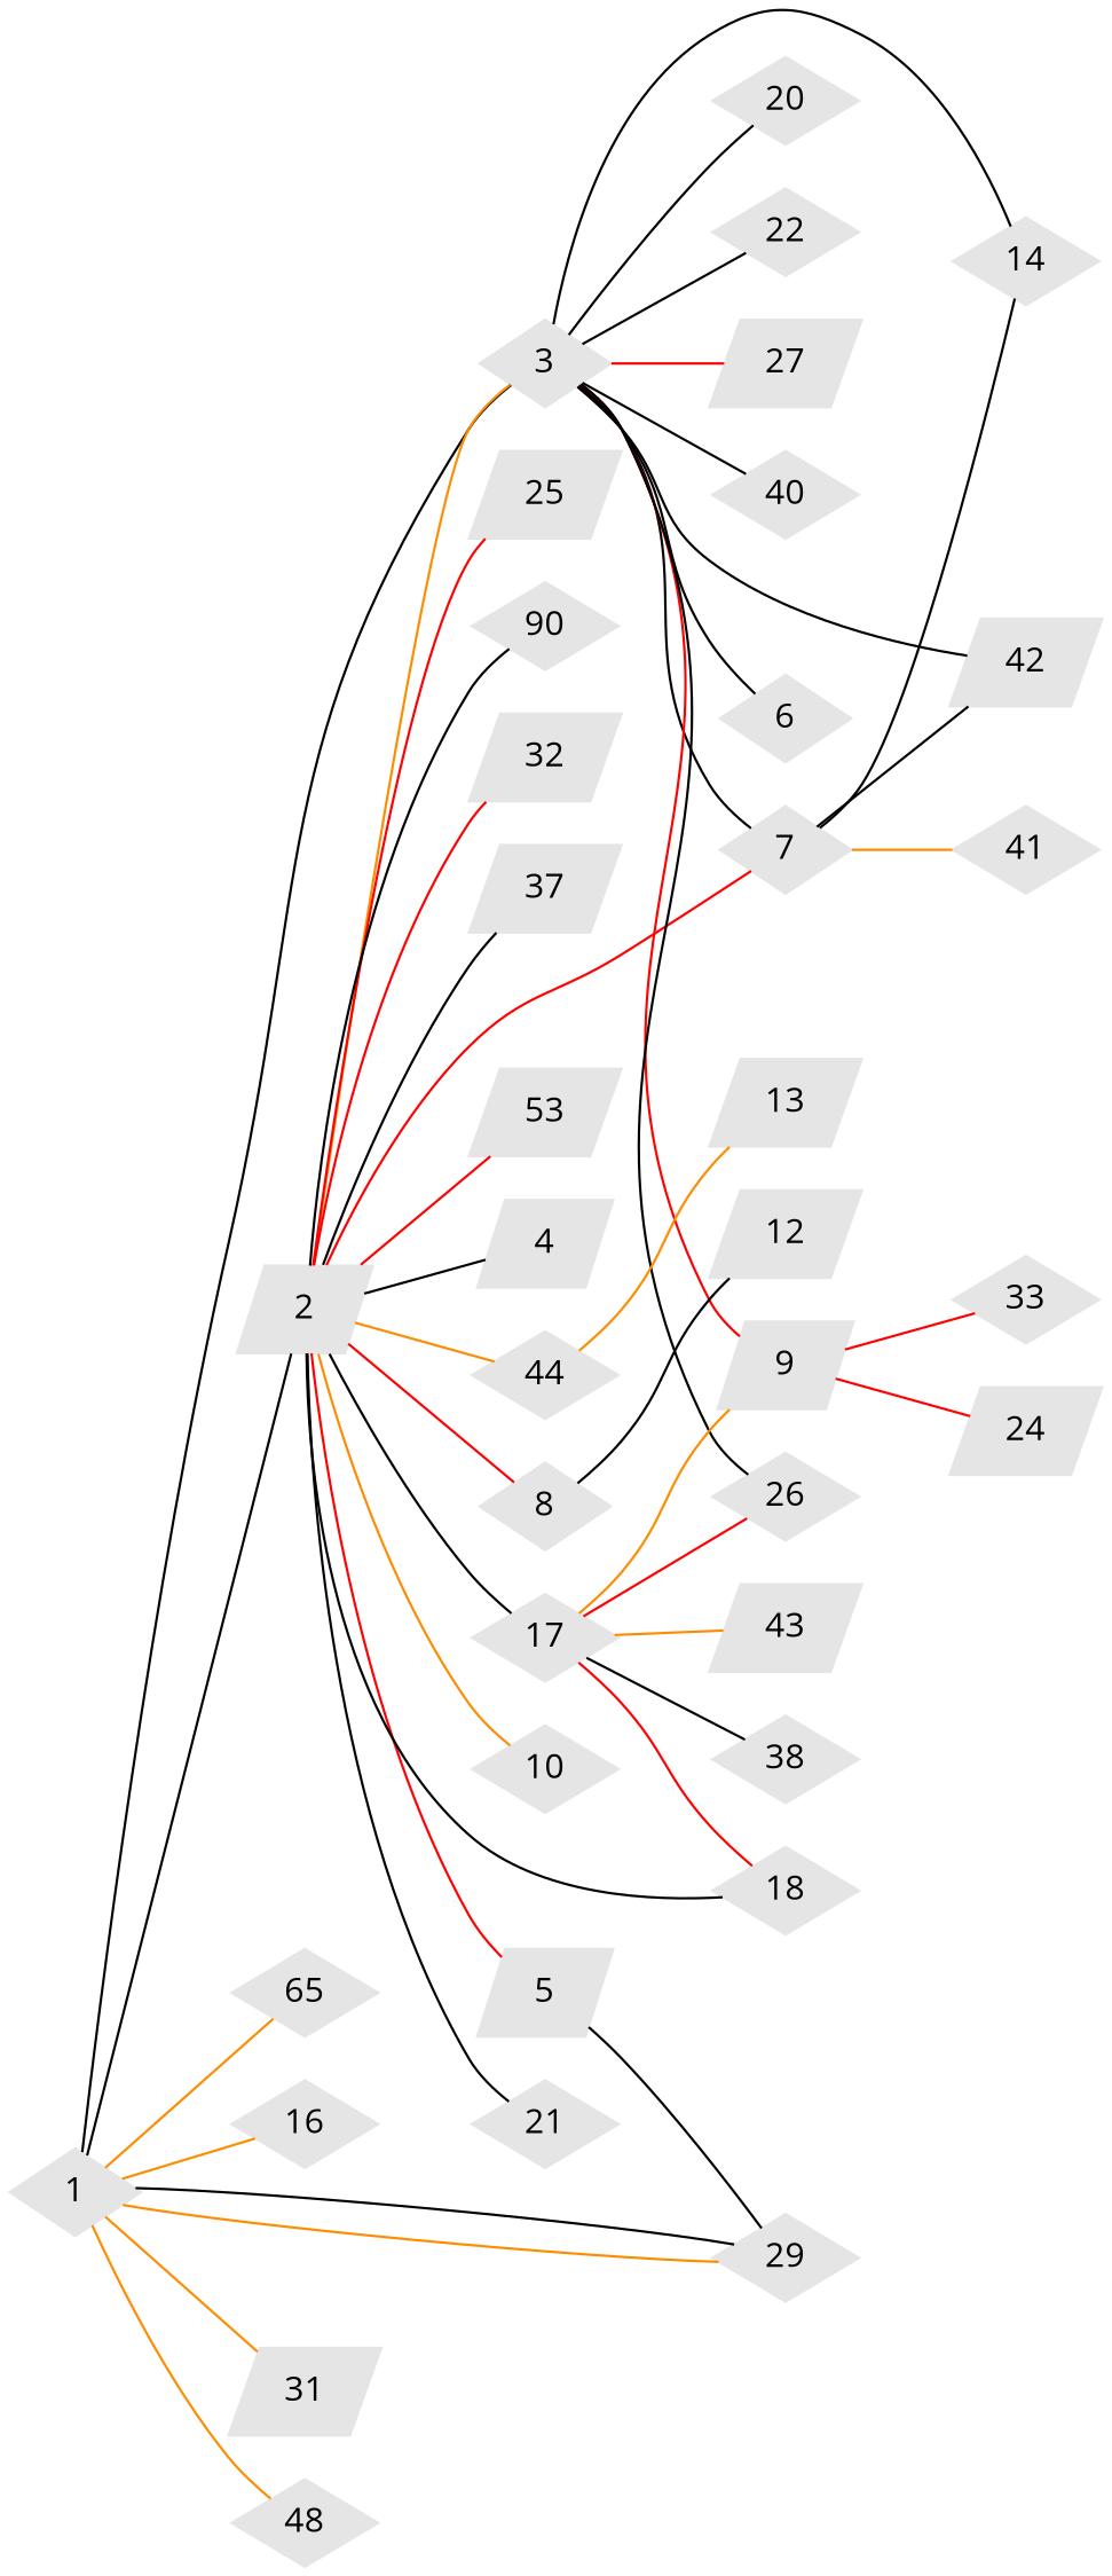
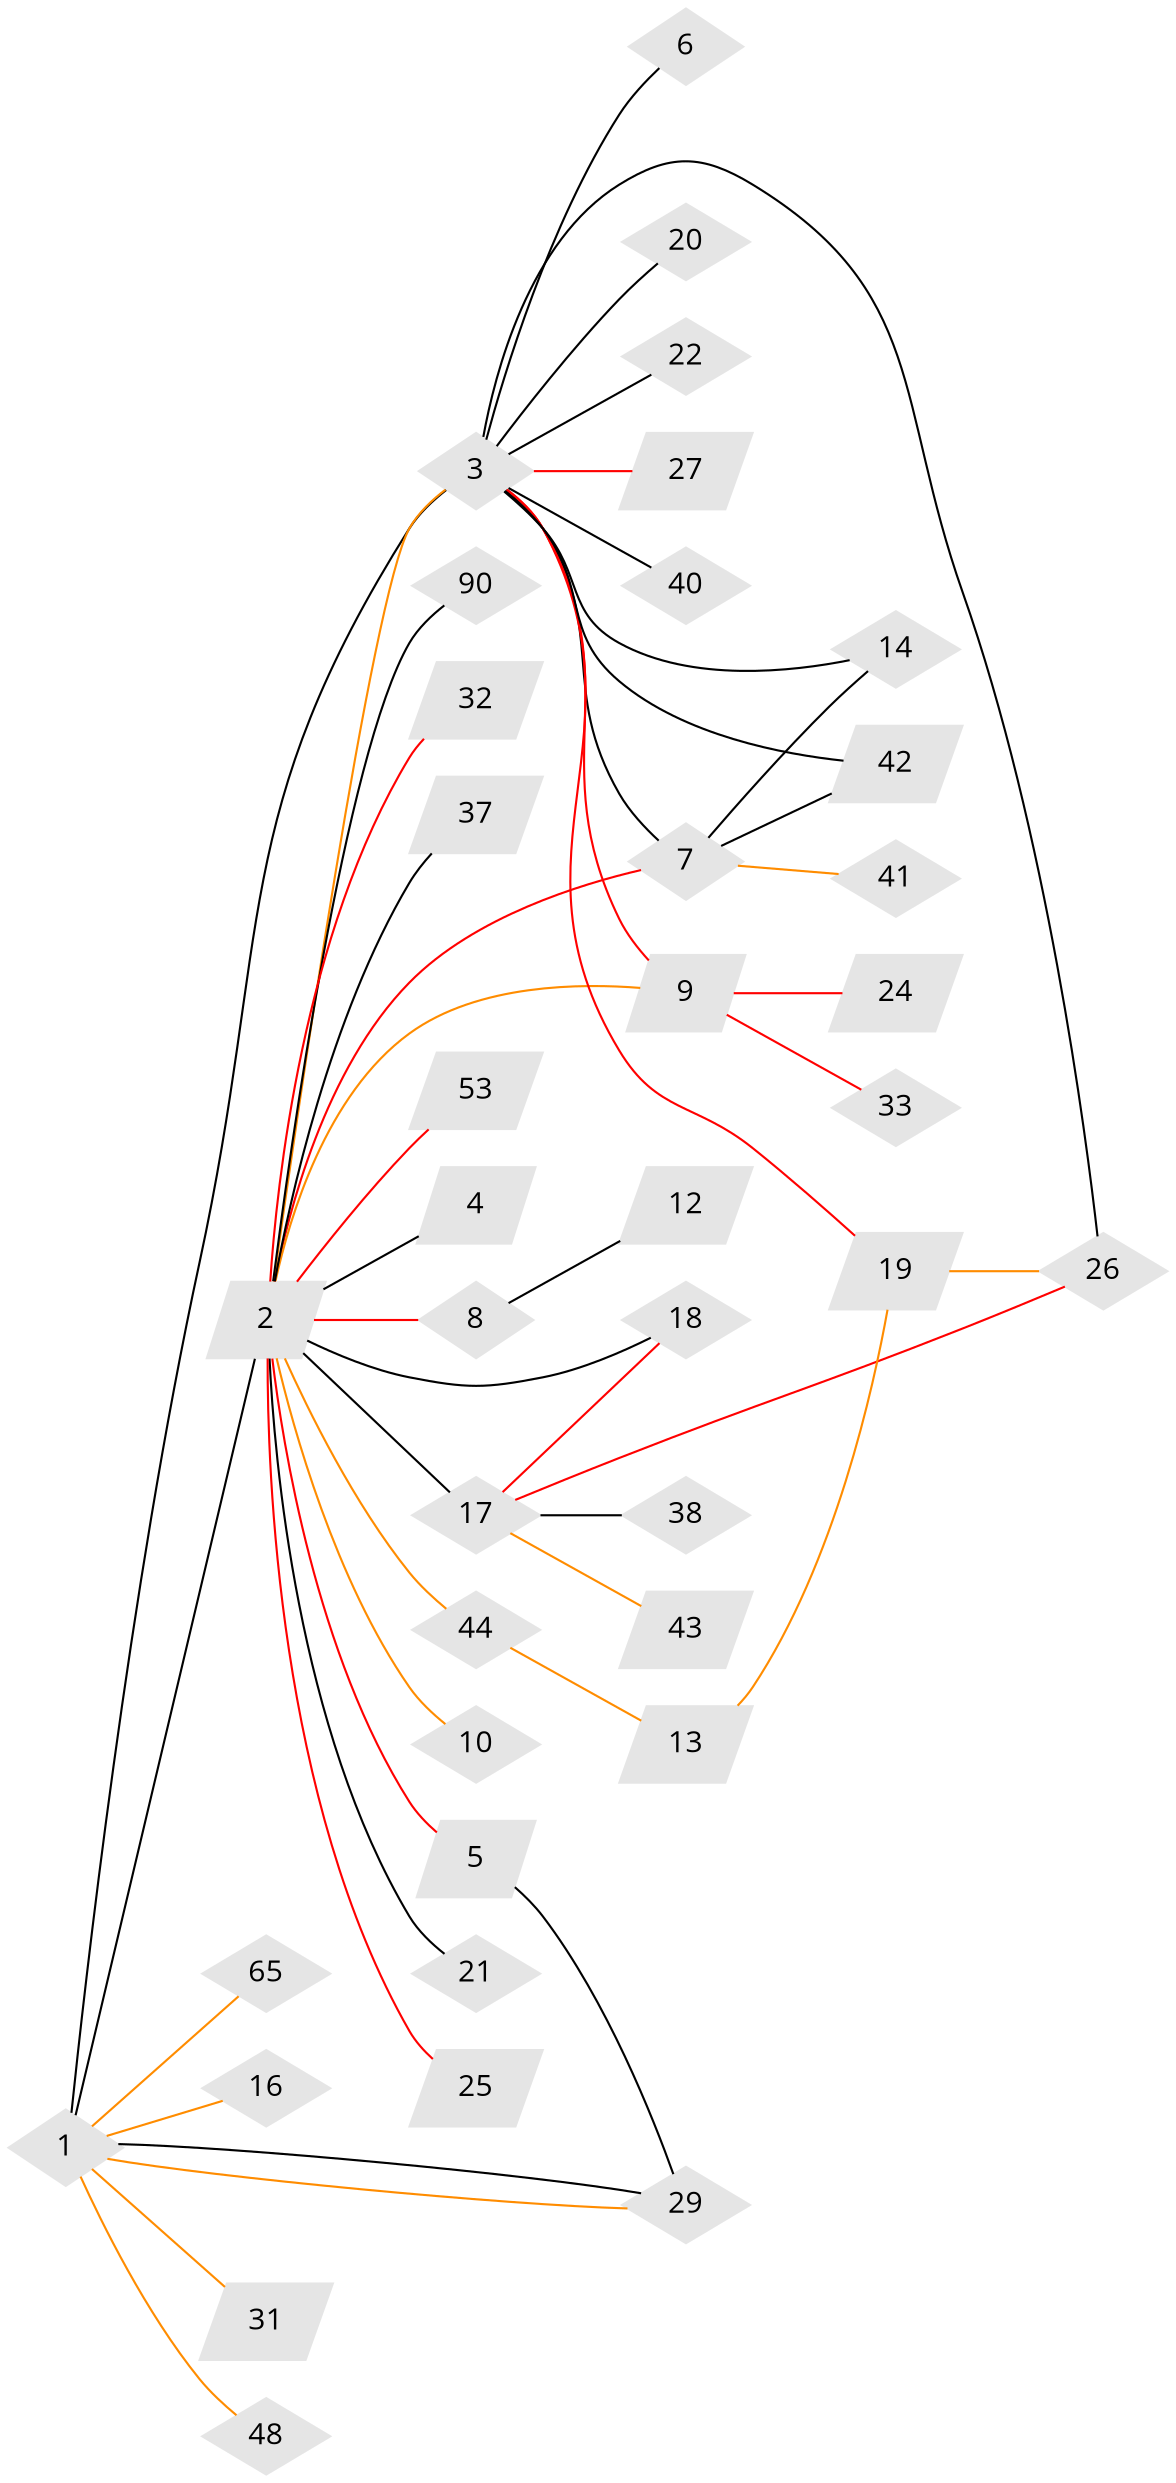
  graph {
    fontname="Open Sans"
    rankdir=LR
    node [color=gray90 fontname="Open Sans" shape=diamond style=filled]
    edge [color=black fontname="Open Sans"]
    1 [super="+28"]
    2 [shape=parallelogram super="+34"]
    3 [super="+47"]
    n4 [label=65 super="+51"]
    16
    29
    31 [shape=parallelogram]
    48
    4 [shape=parallelogram]
    5 [shape=parallelogram super="+54"]
    7 [super="+45"]
    8 [super="+11"]
    9 [shape=parallelogram super="+52"]
    10
    17 [super="+39"]
    18
    21
    25 [shape=parallelogram]
    n19 [label=90 super="+36"]
    32 [shape=parallelogram]
    37 [shape=parallelogram]
    44
    53 [shape=parallelogram]
    6
    14 [super="+23"]
+   19 [shape=parallelogram]
    20
    22
    26 [super="+35"]
    27 [shape=parallelogram]
    40
    42 [shape=parallelogram]
    41 [super="+50"]
    12 [shape=parallelogram]
    24 [shape=parallelogram]
    33 [super="+46"]
    38 [super="+49"]
    43 [shape=parallelogram]
    13 [shape=parallelogram]
    1 -- 2
    1 -- 3
    1 -- n4 [color=darkorange]
    1 -- 16 [color=darkorange]
    1 -- 29 [color=darkorange]
    1 -- 29
    1 -- 31 [color=darkorange]
    1 -- 48 [color=darkorange]
    2 -- 3 [color=darkorange]
    2 -- 4
    2 -- 5 [color=red]
    2 -- 7 [color=red]
    2 -- 8 [color=red]
-   17 -- 9 [color=darkorange]
+   2 -- 9 [color=darkorange]
    2 -- 10 [color=darkorange]
    2 -- 17
    2 -- 18
    2 -- 21
    2 -- 25 [color=red]
    2 -- n19
    2 -- 32 [color=red]
    2 -- 37
    2 -- 44 [color=darkorange]
    2 -- 53 [color=red]
    3 -- 7
    3 -- 9 [color=red]
    3 -- 6
    3 -- 14
+   3 -- 19 [color=red]
    3 -- 20
    3 -- 22
    3 -- 26
    3 -- 27 [color=red]
    3 -- 40
    3 -- 42
    5 -- 29
    7 -- 14
    7 -- 42
    7 -- 41 [color=darkorange]
    8 -- 12
    9 -- 24 [color=red]
    9 -- 33 [color=red]
    17 -- 18 [color=red]
    17 -- 26 [color=red]
    17 -- 38
    17 -- 43 [color=darkorange]
    44 -- 13 [color=darkorange]
+   19 -- 26 [color=darkorange]
+   13 -- 19 [color=darkorange]
  }
